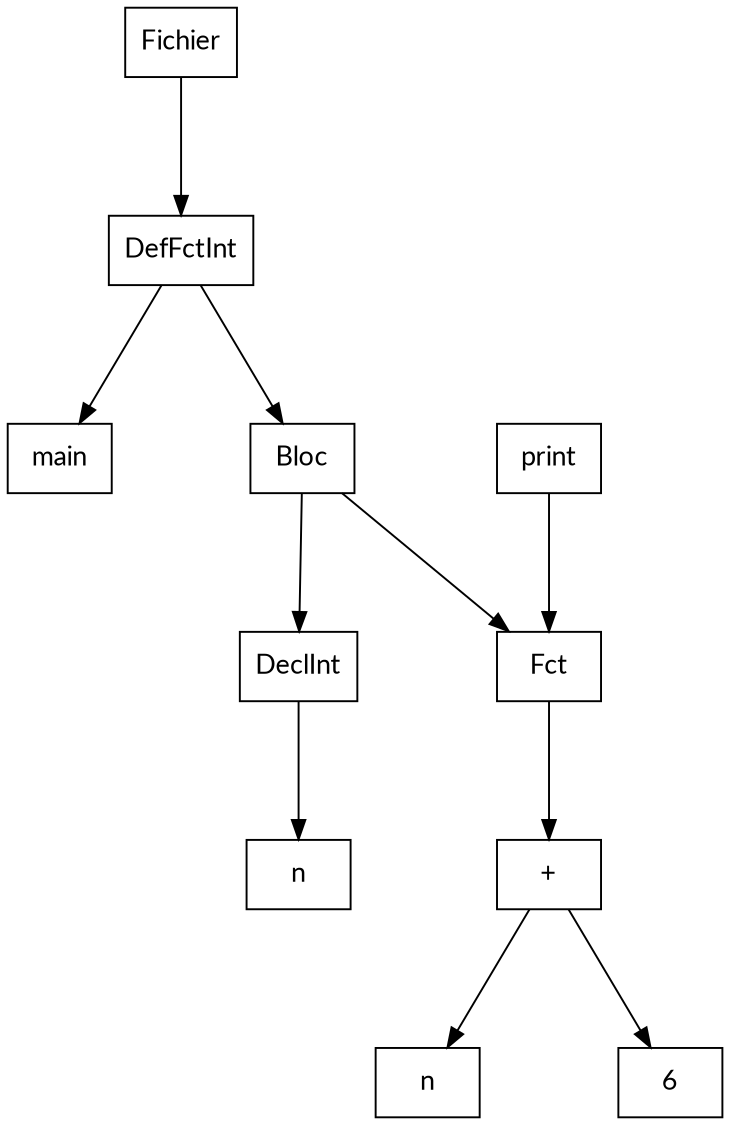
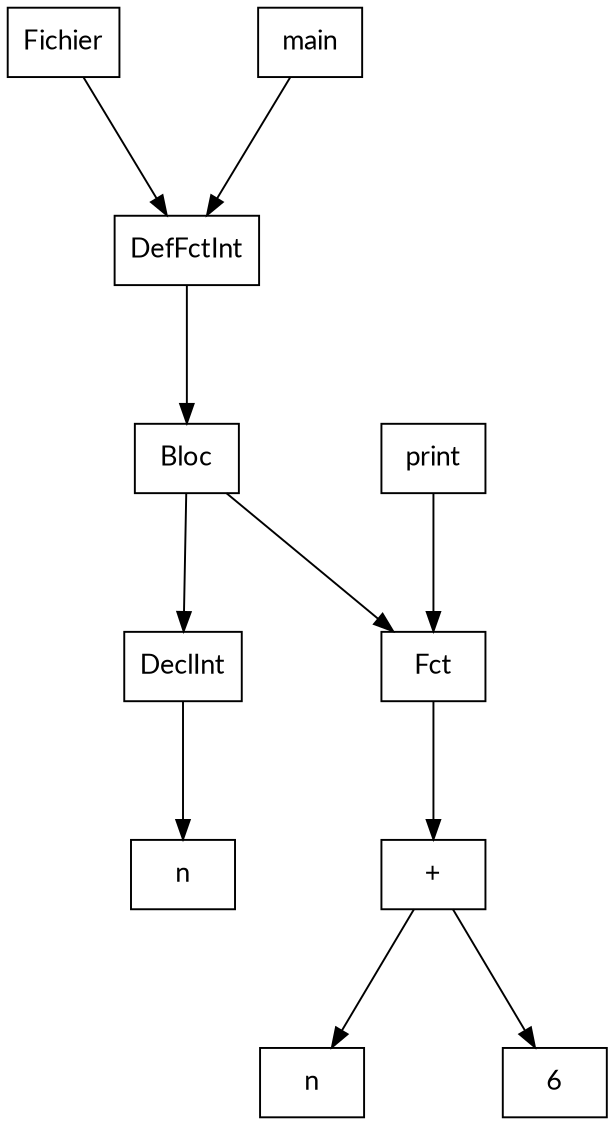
  digraph {
    fontname=Lato
    nodesep=1
    ranksep=1
    node [fontname=Lato shape=box]
    edge [fontname=Lato]
    n1 [label=Fichier]
    n2 [label=DefFctInt]
    n3 [label=main]
    n4 [label=Bloc]
    n5 [label=DeclInt]
    n6 [label=Fct]
    n7 [label=n]
    n8 [label="+"]
    n9 [label=print]
    n10 [label=n]
    n11 [label=6]
    n1 -> n2
-   n2 -> n3
+   n3 -> n2
    n2 -> n4
    n4 -> n5
    n4 -> n6
    n5 -> n7
    n6 -> n8
    n8 -> n10
    n8 -> n11
    n9 -> n6
  }
